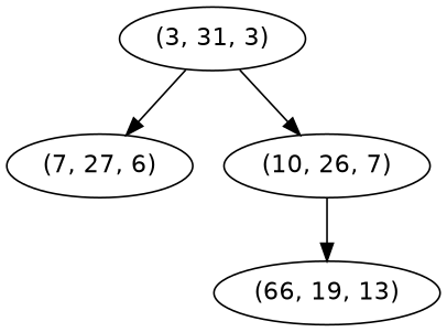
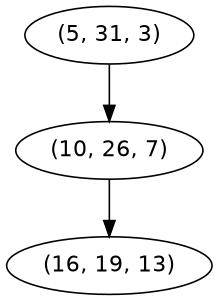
  digraph {
    fontname="DejaVu Sans"
    node [fontname="DejaVu Sans"]
    edge [fontname="DejaVu Sans"]
-   "(3, 31, 3)"
-   "(7, 27, 6)"
+   "(3, 31, 3)" [label="(5, 31, 3)"]
    "(10, 26, 7)"
-   "(16, 19, 13)" [label="(66, 19, 13)"]
-   "(3, 31, 3)" -> "(7, 27, 6)"
+   "(16, 19, 13)"
    "(3, 31, 3)" -> "(10, 26, 7)"
    "(10, 26, 7)" -> "(16, 19, 13)"
  }
